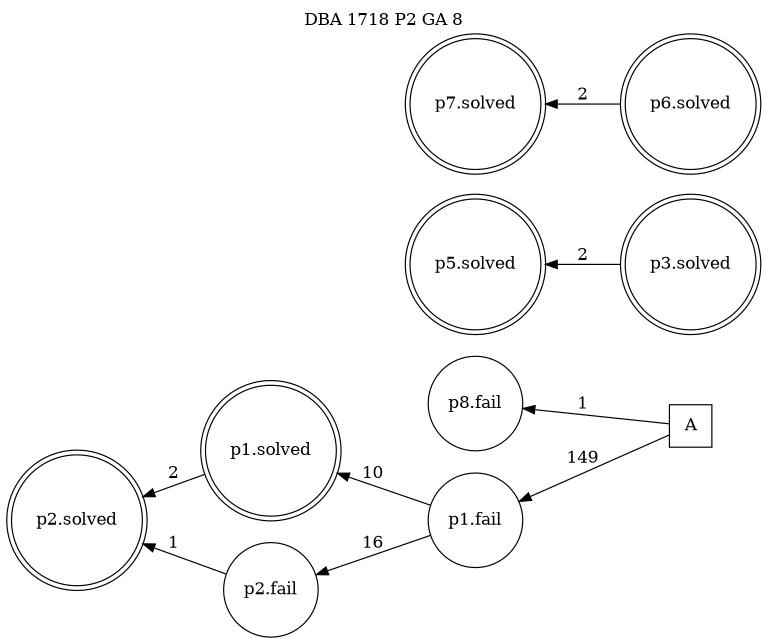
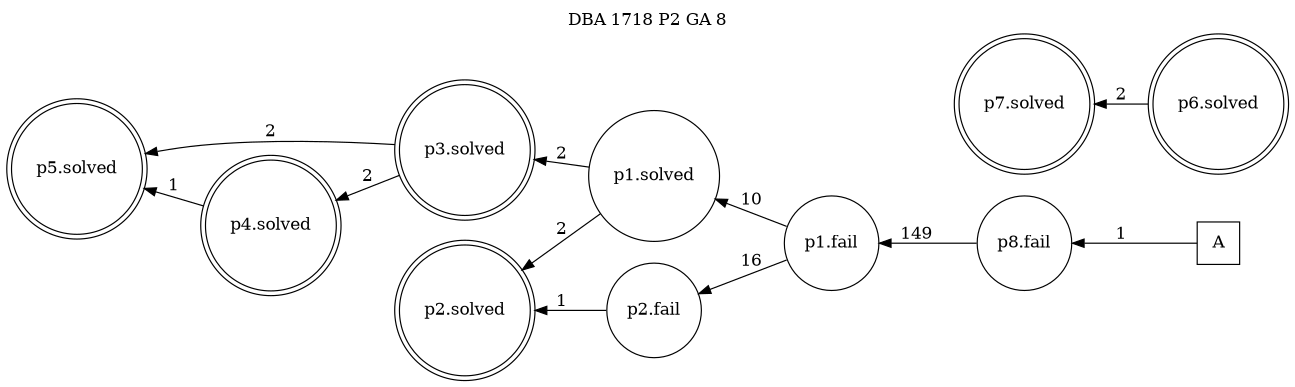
  digraph {
    label=" DBA 1718 P2 GA 8 "
    labelloc=tl
    rankdir=RL
    node [shape=doublecircle]
    n1 [label=A shape=square]
    n2 [label="p8.fail" shape=circle]
    n3 [label="p1.fail" shape=circle]
-   n4 [label="p1.solved"]
+   n4 [label="p1.solved" shape=circle]
    n5 [label="p2.fail" shape=circle]
    n6 [label="p2.solved"]
    n7 [label="p3.solved"]
    n8 [label="p5.solved"]
+   n9 [label="p4.solved"]
    n10 [label="p6.solved"]
    n11 [label="p7.solved"]
    n1 -> n2 [label=1]
-   n1 -> n3 [label=149]
+   n2 -> n3 [label=149]
    n3 -> n4 [label=10]
    n3 -> n5 [label=16]
    n4 -> n6 [label=2]
+   n4 -> n7 [label=2]
    n5 -> n6 [label=1]
    n7 -> n8 [label=2]
+   n7 -> n9 [label=2]
+   n9 -> n8 [label=1]
    n10 -> n11 [label=2]
  }
